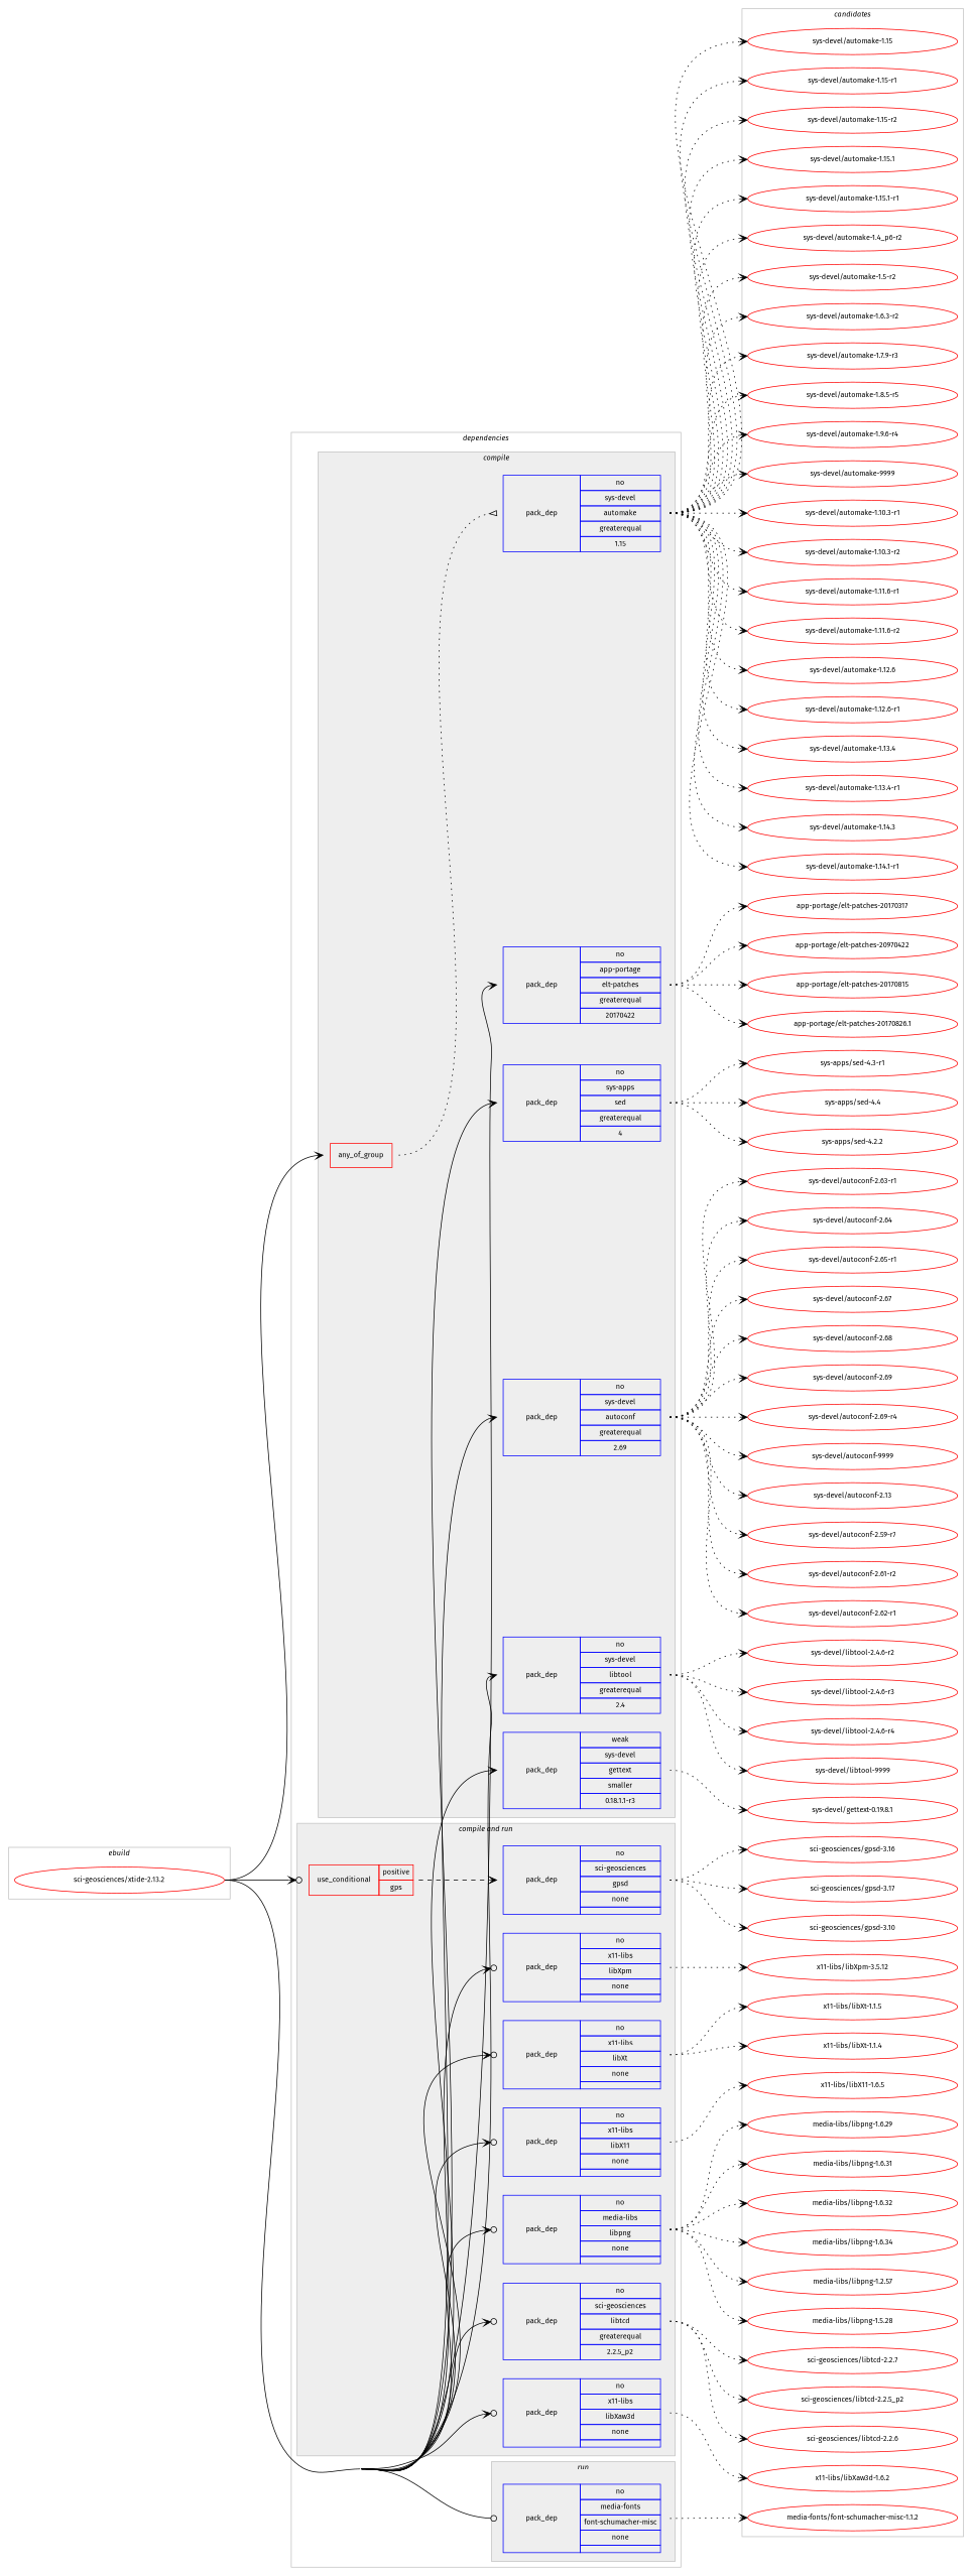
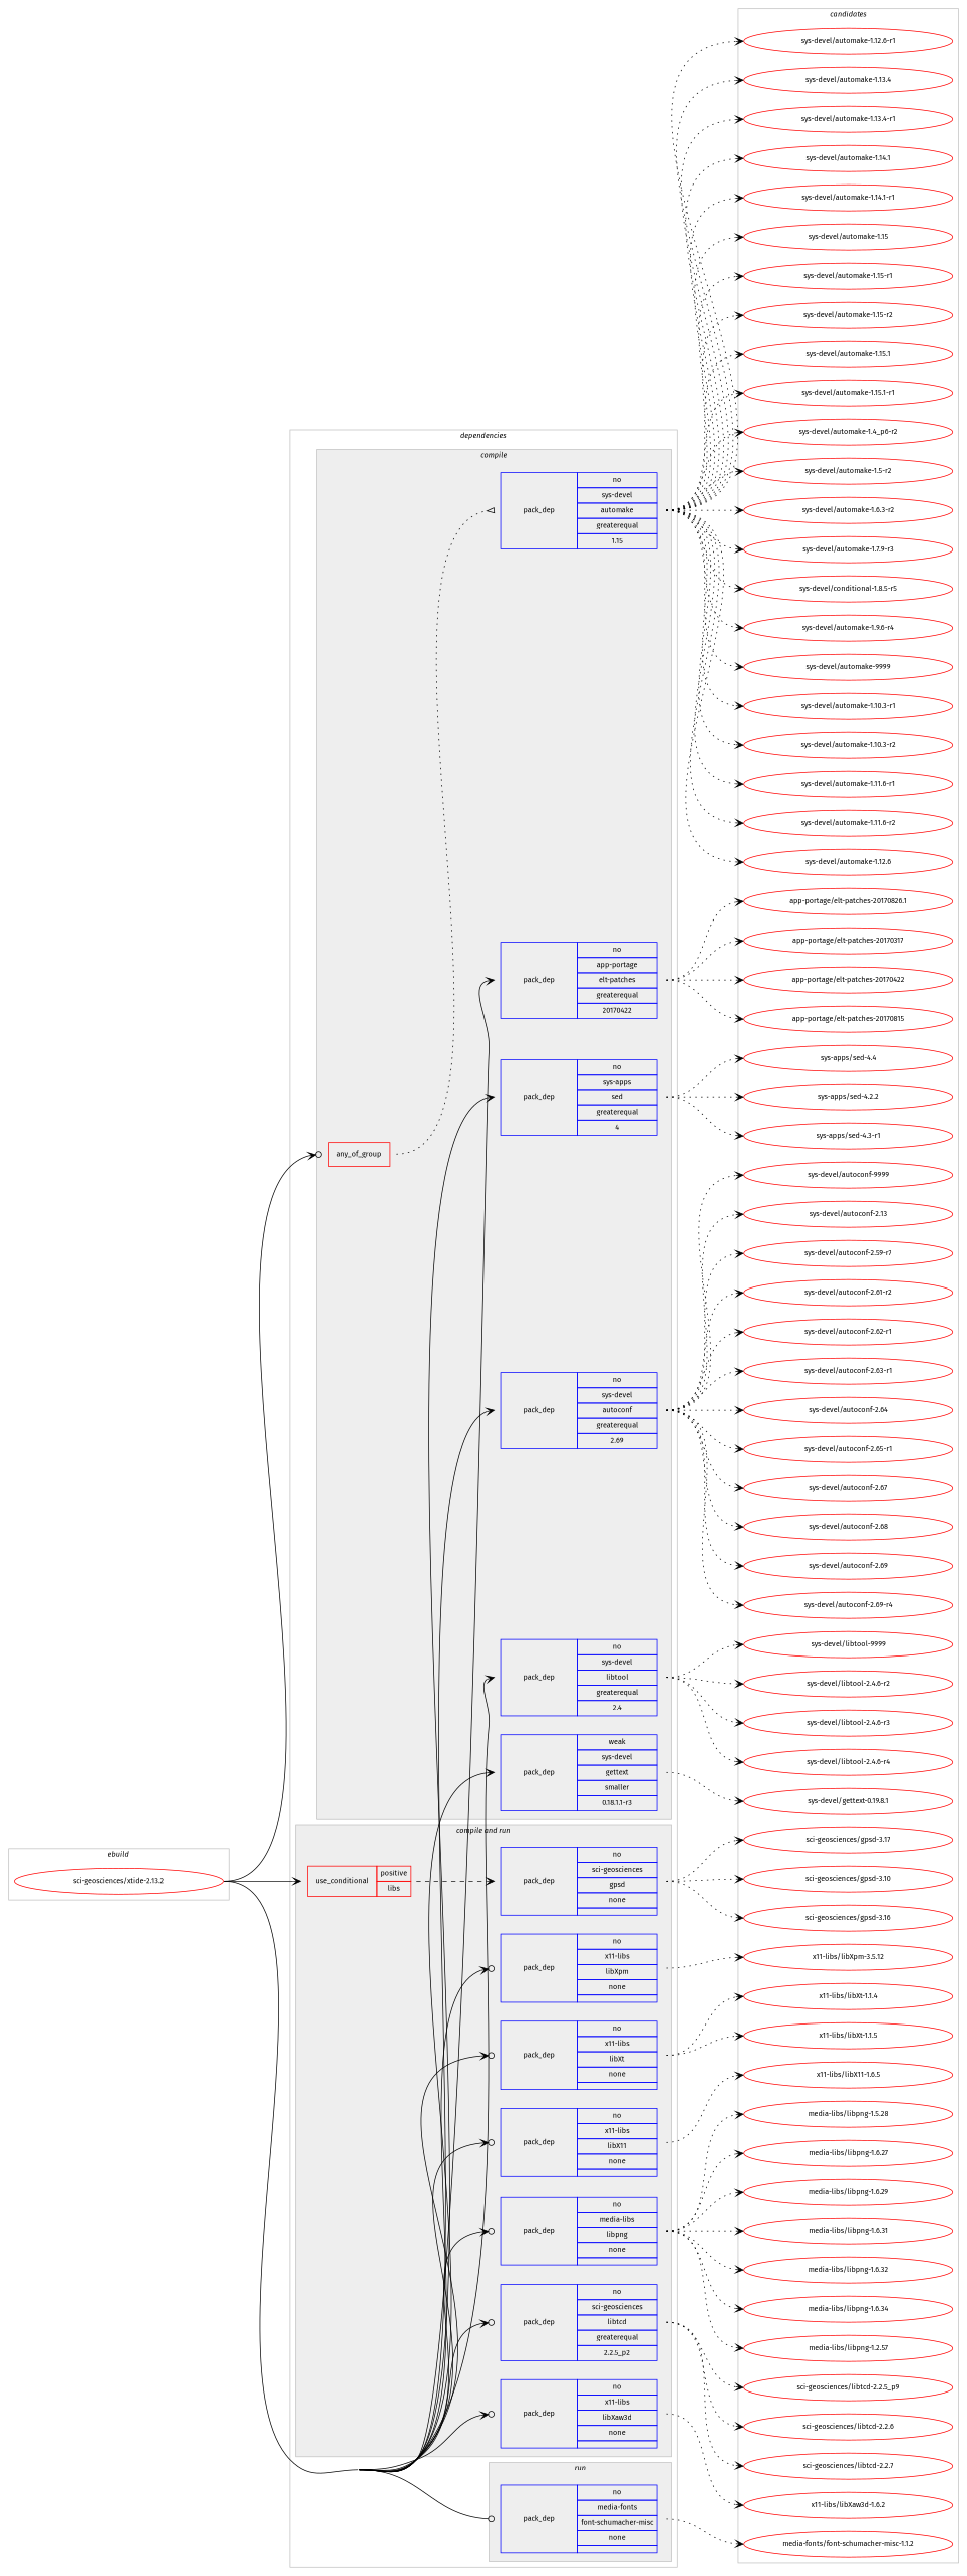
  digraph {
    compound=true
    concentrate=true
    fontname="Fira Sans"
    fontsize=10
    newrank=true
    rankdir=LR
    ranksep=1.5
    node [color=red fontname="Fira Sans" fontsize=10]
    edge [arrowhead=vee fontname="Fira Sans" headport=w style=dotted tailport=e weight=100]
    n1 [label="sci-geosciences/xtide-2.13.2" width=4]
    n2 [color=blue label=<<TABLE BORDER="0" CELLBORDER="1" CELLSPACING="0" CELLPADDING="4" WIDTH="220"><TR><TD ROWSPAN="6" CELLPADDING="30">pack_dep</TD></TR><TR><TD WIDTH="110">no</TD></TR><TR><TD>sys-devel</TD></TR><TR><TD>automake</TD></TR><TR><TD>greaterequal</TD></TR><TR><TD>1.15</TD></TR></TABLE>> shape=none]
    n3 [label=<<TABLE BORDER="0" CELLBORDER="1" CELLSPACING="0" CELLPADDING="4"><TR><TD CELLPADDING="10">any_of_group</TD></TR></TABLE>> shape=none]
    n4 [color=blue label=<<TABLE BORDER="0" CELLBORDER="1" CELLSPACING="0" CELLPADDING="4" WIDTH="220"><TR><TD ROWSPAN="6" CELLPADDING="30">pack_dep</TD></TR><TR><TD WIDTH="110">no</TD></TR><TR><TD>app-portage</TD></TR><TR><TD>elt-patches</TD></TR><TR><TD>greaterequal</TD></TR><TR><TD>20170422</TD></TR></TABLE>> shape=none]
    n5 [color=blue label=<<TABLE BORDER="0" CELLBORDER="1" CELLSPACING="0" CELLPADDING="4" WIDTH="220"><TR><TD ROWSPAN="6" CELLPADDING="30">pack_dep</TD></TR><TR><TD WIDTH="110">no</TD></TR><TR><TD>sys-apps</TD></TR><TR><TD>sed</TD></TR><TR><TD>greaterequal</TD></TR><TR><TD>4</TD></TR></TABLE>> shape=none]
    n6 [color=blue label=<<TABLE BORDER="0" CELLBORDER="1" CELLSPACING="0" CELLPADDING="4" WIDTH="220"><TR><TD ROWSPAN="6" CELLPADDING="30">pack_dep</TD></TR><TR><TD WIDTH="110">no</TD></TR><TR><TD>sys-devel</TD></TR><TR><TD>autoconf</TD></TR><TR><TD>greaterequal</TD></TR><TR><TD>2.69</TD></TR></TABLE>> shape=none]
    n7 [color=blue label=<<TABLE BORDER="0" CELLBORDER="1" CELLSPACING="0" CELLPADDING="4" WIDTH="220"><TR><TD ROWSPAN="6" CELLPADDING="30">pack_dep</TD></TR><TR><TD WIDTH="110">no</TD></TR><TR><TD>sys-devel</TD></TR><TR><TD>libtool</TD></TR><TR><TD>greaterequal</TD></TR><TR><TD>2.4</TD></TR></TABLE>> shape=none]
    n8 [color=blue label=<<TABLE BORDER="0" CELLBORDER="1" CELLSPACING="0" CELLPADDING="4" WIDTH="220"><TR><TD ROWSPAN="6" CELLPADDING="30">pack_dep</TD></TR><TR><TD WIDTH="110">weak</TD></TR><TR><TD>sys-devel</TD></TR><TR><TD>gettext</TD></TR><TR><TD>smaller</TD></TR><TR><TD>0.18.1.1-r3</TD></TR></TABLE>> shape=none]
    n9 [color=blue label=<<TABLE BORDER="0" CELLBORDER="1" CELLSPACING="0" CELLPADDING="4" WIDTH="220"><TR><TD ROWSPAN="6" CELLPADDING="30">pack_dep</TD></TR><TR><TD WIDTH="110">no</TD></TR><TR><TD>x11-libs</TD></TR><TR><TD>libX11</TD></TR><TR><TD>none</TD></TR><TR><TD></TD></TR></TABLE>> shape=none]
    n10 [color=blue label=<<TABLE BORDER="0" CELLBORDER="1" CELLSPACING="0" CELLPADDING="4" WIDTH="220"><TR><TD ROWSPAN="6" CELLPADDING="30">pack_dep</TD></TR><TR><TD WIDTH="110">no</TD></TR><TR><TD>sci-geosciences</TD></TR><TR><TD>gpsd</TD></TR><TR><TD>none</TD></TR><TR><TD></TD></TR></TABLE>> shape=none]
-   n11 [label=<<TABLE BORDER="0" CELLBORDER="1" CELLSPACING="0" CELLPADDING="4"><TR><TD ROWSPAN="3" CELLPADDING="10">use_conditional</TD></TR><TR><TD>positive</TD></TR><TR><TD>gps</TD></TR></TABLE>> shape=none]
+   n11 [label=<<TABLE BORDER="0" CELLBORDER="1" CELLSPACING="0" CELLPADDING="4"><TR><TD ROWSPAN="3" CELLPADDING="10">use_conditional</TD></TR><TR><TD>positive</TD></TR><TR><TD>libs</TD></TR></TABLE>> shape=none]
    n12 [color=blue label=<<TABLE BORDER="0" CELLBORDER="1" CELLSPACING="0" CELLPADDING="4" WIDTH="220"><TR><TD ROWSPAN="6" CELLPADDING="30">pack_dep</TD></TR><TR><TD WIDTH="110">no</TD></TR><TR><TD>media-libs</TD></TR><TR><TD>libpng</TD></TR><TR><TD>none</TD></TR><TR><TD></TD></TR></TABLE>> shape=none]
    n13 [color=blue label=<<TABLE BORDER="0" CELLBORDER="1" CELLSPACING="0" CELLPADDING="4" WIDTH="220"><TR><TD ROWSPAN="6" CELLPADDING="30">pack_dep</TD></TR><TR><TD WIDTH="110">no</TD></TR><TR><TD>sci-geosciences</TD></TR><TR><TD>libtcd</TD></TR><TR><TD>greaterequal</TD></TR><TR><TD>2.2.5_p2</TD></TR></TABLE>> shape=none]
    n14 [color=blue label=<<TABLE BORDER="0" CELLBORDER="1" CELLSPACING="0" CELLPADDING="4" WIDTH="220"><TR><TD ROWSPAN="6" CELLPADDING="30">pack_dep</TD></TR><TR><TD WIDTH="110">no</TD></TR><TR><TD>x11-libs</TD></TR><TR><TD>libXaw3d</TD></TR><TR><TD>none</TD></TR><TR><TD></TD></TR></TABLE>> shape=none]
    n15 [color=blue label=<<TABLE BORDER="0" CELLBORDER="1" CELLSPACING="0" CELLPADDING="4" WIDTH="220"><TR><TD ROWSPAN="6" CELLPADDING="30">pack_dep</TD></TR><TR><TD WIDTH="110">no</TD></TR><TR><TD>x11-libs</TD></TR><TR><TD>libXpm</TD></TR><TR><TD>none</TD></TR><TR><TD></TD></TR></TABLE>> shape=none]
    n16 [color=blue label=<<TABLE BORDER="0" CELLBORDER="1" CELLSPACING="0" CELLPADDING="4" WIDTH="220"><TR><TD ROWSPAN="6" CELLPADDING="30">pack_dep</TD></TR><TR><TD WIDTH="110">no</TD></TR><TR><TD>x11-libs</TD></TR><TR><TD>libXt</TD></TR><TR><TD>none</TD></TR><TR><TD></TD></TR></TABLE>> shape=none]
    n17 [color=blue label=<<TABLE BORDER="0" CELLBORDER="1" CELLSPACING="0" CELLPADDING="4" WIDTH="220"><TR><TD ROWSPAN="6" CELLPADDING="30">pack_dep</TD></TR><TR><TD WIDTH="110">no</TD></TR><TR><TD>media-fonts</TD></TR><TR><TD>font-schumacher-misc</TD></TR><TR><TD>none</TD></TR><TR><TD></TD></TR></TABLE>> shape=none]
    n18 [label="sys-devel/automake-1.10.3-r1" width=4]
    n19 [label="sys-devel/automake-1.10.3-r2" width=4]
    n20 [label="sys-devel/automake-1.11.6-r1" width=4]
    n21 [label="sys-devel/automake-1.11.6-r2" width=4]
    n22 [label="sys-devel/automake-1.12.6" width=4]
    n23 [label="sys-devel/automake-1.12.6-r1" width=4]
    n24 [label="sys-devel/automake-1.13.4" width=4]
    n25 [label="sys-devel/automake-1.13.4-r1" width=4]
-   n26 [label="sys-devel/automake-1.14.3" width=4]
+   n26 [label="sys-devel/automake-1.14.1" width=4]
    n27 [label="sys-devel/automake-1.14.1-r1" width=4]
    n28 [label="sys-devel/automake-1.15" width=4]
    n29 [label="sys-devel/automake-1.15-r1" width=4]
    n30 [label="sys-devel/automake-1.15-r2" width=4]
    n31 [label="sys-devel/automake-1.15.1" width=4]
    n32 [label="sys-devel/automake-1.15.1-r1" width=4]
    n33 [label="sys-devel/automake-1.4_p6-r2" width=4]
    n34 [label="sys-devel/automake-1.5-r2" width=4]
    n35 [label="sys-devel/automake-1.6.3-r2" width=4]
    n36 [label="sys-devel/automake-1.7.9-r3" width=4]
-   n37 [label="sys-devel/automake-1.8.5-r5" width=4]
+   n37 [label="sys-devel/conditional-1.8.5-r5" width=4]
    n38 [label="sys-devel/automake-1.9.6-r4" width=4]
    n39 [label="sys-devel/automake-9999" width=4]
    n40 [label="app-portage/elt-patches-20170317" width=4]
-   n41 [label="app-portage/elt-patches-20970422" width=4]
+   n41 [label="app-portage/elt-patches-20170422" width=4]
    n42 [label="app-portage/elt-patches-20170815" width=4]
    n43 [label="app-portage/elt-patches-20170826.1" width=4]
    n44 [label="sys-apps/sed-4.2.2" width=4]
    n45 [label="sys-apps/sed-4.3-r1" width=4]
    n46 [label="sys-apps/sed-4.4" width=4]
    n47 [label="sys-devel/autoconf-2.13" width=4]
    n48 [label="sys-devel/autoconf-2.59-r7" width=4]
    n49 [label="sys-devel/autoconf-2.61-r2" width=4]
    n50 [label="sys-devel/autoconf-2.62-r1" width=4]
    n51 [label="sys-devel/autoconf-2.63-r1" width=4]
    n52 [label="sys-devel/autoconf-2.64" width=4]
    n53 [label="sys-devel/autoconf-2.65-r1" width=4]
    n54 [label="sys-devel/autoconf-2.67" width=4]
    n55 [label="sys-devel/autoconf-2.68" width=4]
    n56 [label="sys-devel/autoconf-2.69" width=4]
    n57 [label="sys-devel/autoconf-2.69-r4" width=4]
    n58 [label="sys-devel/autoconf-9999" width=4]
    n59 [label="sys-devel/libtool-2.4.6-r2" width=4]
    n60 [label="sys-devel/libtool-2.4.6-r3" width=4]
    n61 [label="sys-devel/libtool-2.4.6-r4" width=4]
    n62 [label="sys-devel/libtool-9999" width=4]
    n63 [label="sys-devel/gettext-0.19.8.1" width=4]
    n64 [label="sci-geosciences/gpsd-3.10" width=4]
    n65 [label="sci-geosciences/gpsd-3.16" width=4]
    n66 [label="sci-geosciences/gpsd-3.17" width=4]
    n67 [label="media-libs/libpng-1.2.57" width=4]
    n68 [label="media-libs/libpng-1.5.28" width=4]
+   n69 [label="media-libs/libpng-1.6.27" width=4]
    n70 [label="media-libs/libpng-1.6.29" width=4]
    n71 [label="media-libs/libpng-1.6.31" width=4]
    n72 [label="media-libs/libpng-1.6.32" width=4]
    n73 [label="media-libs/libpng-1.6.34" width=4]
-   n74 [label="sci-geosciences/libtcd-2.2.5_p2" width=4]
+   n74 [label="sci-geosciences/libtcd-2.2.5_p9" width=4]
    n75 [label="sci-geosciences/libtcd-2.2.6" width=4]
    n76 [label="sci-geosciences/libtcd-2.2.7" width=4]
    n77 [label="x11-libs/libX11-1.6.5" width=4]
    n78 [label="x11-libs/libXaw3d-1.6.2" width=4]
    n79 [label="x11-libs/libXpm-3.5.12" width=4]
    n80 [label="x11-libs/libXt-1.1.4" width=4]
    n81 [label="x11-libs/libXt-1.1.5" width=4]
    n82 [label="media-fonts/font-schumacher-misc-1.1.2" width=4]
    subgraph cluster_1 {
      color=gray
      label=<<i>ebuild</i>>
      rank=same
      n1
    }
    subgraph cluster_2 {
      color=gray
      label=<<i>dependencies</i>>
      subgraph cluster_3 {
        color=gray
        fillcolor="#eeeeee"
        label=<<i>compile</i>>
        style=filled
        subgraph sub_4 {
          color=gray
          fillcolor="#eeeeee"
          label=<<i>compile</i>>
          style=filled
          n3
          subgraph sub_5 {
            color=gray
            fillcolor="#eeeeee"
            label=<<i>compile</i>>
            style=filled
            n2
          }
        }
        subgraph sub_6 {
          color=gray
          fillcolor="#eeeeee"
          label=<<i>compile</i>>
          style=filled
          n4
        }
        subgraph sub_7 {
          color=gray
          fillcolor="#eeeeee"
          label=<<i>compile</i>>
          style=filled
          n5
        }
        subgraph sub_8 {
          color=gray
          fillcolor="#eeeeee"
          label=<<i>compile</i>>
          style=filled
          n6
        }
        subgraph sub_9 {
          color=gray
          fillcolor="#eeeeee"
          label=<<i>compile</i>>
          style=filled
          n7
        }
        subgraph sub_10 {
          color=gray
          fillcolor="#eeeeee"
          label=<<i>compile</i>>
          style=filled
          n8
        }
      }
      subgraph cluster_11 {
        color=gray
        fillcolor="#eeeeee"
        label=<<i>compile and run</i>>
        style=filled
        subgraph sub_12 {
          color=gray
          fillcolor="#eeeeee"
          label=<<i>compile and run</i>>
          style=filled
          n9
        }
        subgraph sub_13 {
          color=gray
          fillcolor="#eeeeee"
          label=<<i>compile and run</i>>
          style=filled
          n11
          subgraph sub_14 {
            color=gray
            fillcolor="#eeeeee"
            label=<<i>compile and run</i>>
            style=filled
            n10
          }
        }
        subgraph sub_15 {
          color=gray
          fillcolor="#eeeeee"
          label=<<i>compile and run</i>>
          style=filled
          n12
        }
        subgraph sub_16 {
          color=gray
          fillcolor="#eeeeee"
          label=<<i>compile and run</i>>
          style=filled
          n13
        }
        subgraph sub_17 {
          color=gray
          fillcolor="#eeeeee"
          label=<<i>compile and run</i>>
          style=filled
          n14
        }
        subgraph sub_18 {
          color=gray
          fillcolor="#eeeeee"
          label=<<i>compile and run</i>>
          style=filled
          n15
        }
        subgraph sub_19 {
          color=gray
          fillcolor="#eeeeee"
          label=<<i>compile and run</i>>
          style=filled
          n16
        }
      }
      subgraph cluster_20 {
        color=gray
        fillcolor="#eeeeee"
        label=<<i>run</i>>
        style=filled
        subgraph sub_21 {
          color=gray
          fillcolor="#eeeeee"
          label=<<i>run</i>>
          style=filled
          n17
        }
      }
    }
    subgraph cluster_22 {
      color=gray
      label=<<i>candidates</i>>
      rank=same
      subgraph sub_23 {
        color=black
        label=<<i>candidates</i>>
        nodesep=1
        rank=same
        n18
        n19
        n20
        n21
        n22
        n23
        n24
        n25
        n26
        n27
        n28
        n29
        n30
        n31
        n32
        n33
        n34
        n35
        n36
        n37
        n38
        n39
      }
      subgraph sub_24 {
        color=black
        label=<<i>candidates</i>>
        nodesep=1
        rank=same
        n40
        n41
        n42
        n43
      }
      subgraph sub_25 {
        color=black
        label=<<i>candidates</i>>
        nodesep=1
        rank=same
        n44
        n45
        n46
      }
      subgraph sub_26 {
        color=black
        label=<<i>candidates</i>>
        nodesep=1
        rank=same
        n47
        n48
        n49
        n50
        n51
        n52
        n53
        n54
        n55
        n56
        n57
        n58
      }
      subgraph sub_27 {
        color=black
        label=<<i>candidates</i>>
        nodesep=1
        rank=same
        n59
        n60
        n61
        n62
      }
      subgraph sub_28 {
        color=black
        label=<<i>candidates</i>>
        nodesep=1
        rank=same
        n63
      }
      subgraph sub_29 {
        color=black
        label=<<i>candidates</i>>
        nodesep=1
        rank=same
        n64
        n65
        n66
      }
      subgraph sub_30 {
        color=black
        label=<<i>candidates</i>>
        nodesep=1
        rank=same
        n67
        n68
+       n69
        n70
        n71
        n72
        n73
      }
      subgraph sub_31 {
        color=black
        label=<<i>candidates</i>>
        nodesep=1
        rank=same
        n74
        n75
        n76
      }
      subgraph sub_32 {
        color=black
        label=<<i>candidates</i>>
        nodesep=1
        rank=same
        n77
      }
      subgraph sub_33 {
        color=black
        label=<<i>candidates</i>>
        nodesep=1
        rank=same
        n78
      }
      subgraph sub_34 {
        color=black
        label=<<i>candidates</i>>
        nodesep=1
        rank=same
        n79
      }
      subgraph sub_35 {
        color=black
        label=<<i>candidates</i>>
        nodesep=1
        rank=same
        n80
        n81
      }
      subgraph sub_36 {
        color=black
        label=<<i>candidates</i>>
        nodesep=1
        rank=same
        n82
      }
    }
-   n1 -> n3 [style=solid weight=20]
+   n1 -> n3 [arrowhead=odotvee style=solid weight=20]
    n1 -> n4 [style=solid weight=20]
    n1 -> n5 [style=solid weight=20]
    n1 -> n6 [style=solid weight=20]
    n1 -> n7 [style=solid weight=20]
    n1 -> n8 [style=solid weight=20]
    n1 -> n9 [arrowhead=odotvee style=solid weight=20]
-   n1 -> n11 [arrowhead=odotvee style=solid weight=20]
+   n1 -> n11 [style=solid weight=20]
    n1 -> n12 [arrowhead=odotvee style=solid weight=20]
    n1 -> n13 [arrowhead=odotvee style=solid weight=20]
    n1 -> n14 [arrowhead=odotvee style=solid weight=20]
    n1 -> n15 [arrowhead=odotvee style=solid weight=20]
    n1 -> n16 [arrowhead=odotvee style=solid weight=20]
    n1 -> n17 [arrowhead=odot style=solid weight=20]
    n2 -> n18
    n2 -> n19
    n2 -> n20
    n2 -> n21
    n2 -> n22
    n2 -> n23
    n2 -> n24
    n2 -> n25
    n2 -> n26
    n2 -> n27
    n2 -> n28
    n2 -> n29
    n2 -> n30
    n2 -> n31
    n2 -> n32
    n2 -> n33
    n2 -> n34
    n2 -> n35
    n2 -> n36
    n2 -> n37
    n2 -> n38
    n2 -> n39
    n3 -> n2 [arrowhead=oinv weight=20]
    n4 -> n40
    n4 -> n41
    n4 -> n42
    n4 -> n43
    n5 -> n44
    n5 -> n45
    n5 -> n46
    n6 -> n47
    n6 -> n48
    n6 -> n49
    n6 -> n50
    n6 -> n51
    n6 -> n52
    n6 -> n53
    n6 -> n54
    n6 -> n55
    n6 -> n56
    n6 -> n57
    n6 -> n58
    n7 -> n59
    n7 -> n60
    n7 -> n61
    n7 -> n62
    n8 -> n63
    n9 -> n77
    n10 -> n64
    n10 -> n65
    n10 -> n66
    n11 -> n10 [style=dashed weight=20]
    n12 -> n67
    n12 -> n68
+   n12 -> n69
    n12 -> n70
    n12 -> n71
    n12 -> n72
    n12 -> n73
    n13 -> n74
    n13 -> n75
    n13 -> n76
    n14 -> n78
    n15 -> n79
    n16 -> n80
    n16 -> n81
    n17 -> n82
  }
